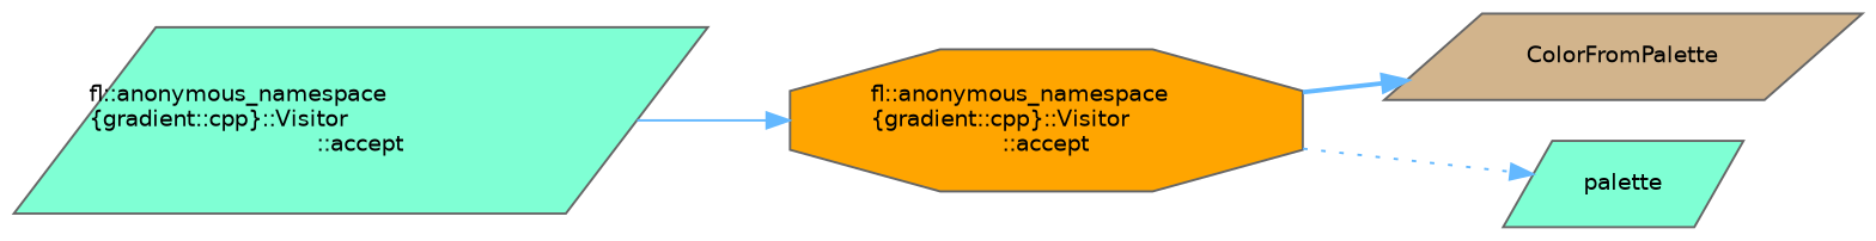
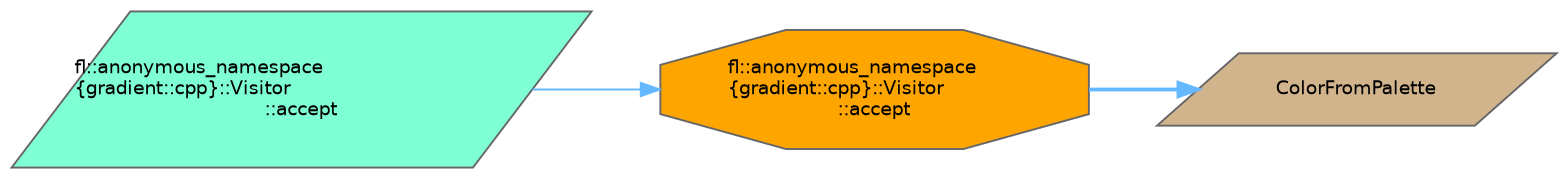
  digraph {
    rankdir=LR
    node [color=grey40 fillcolor=aquamarine fontname=Helvetica fontsize=10 shape=parallelogram style=filled]
    edge [color=steelblue1 fontname=Helvetica fontsize=10 labelfontname=Helvetica labelfontsize=10]
    n1 [color=gray40 fontcolor=black height=0.2 label="fl::anonymous_namespace\l\{gradient::cpp\}::Visitor\l::accept" width=0.4]
    n2 [fillcolor=orange height=0.2 label="fl::anonymous_namespace\l\{gradient::cpp\}::Visitor\l::accept" shape=octagon width=0.4]
    n3 [fillcolor=tan height=0.2 label=ColorFromPalette width=0.4]
-   n4 [height=0.2 label=palette width=0.4]
    n1 -> n2 [style=solid]
    n2 -> n3 [style=bold]
-   n2 -> n4 [style=dotted]
  }
